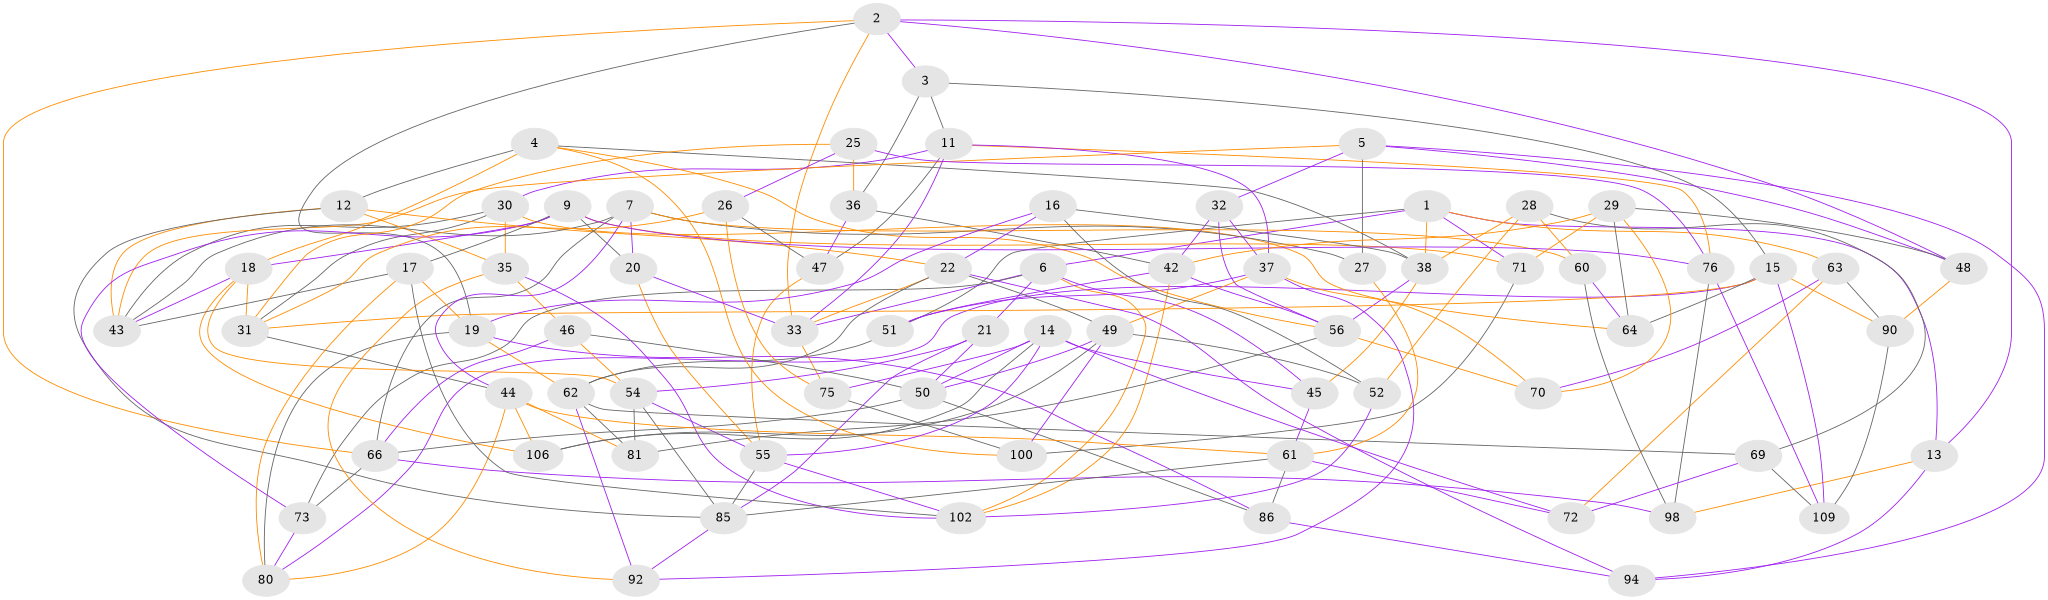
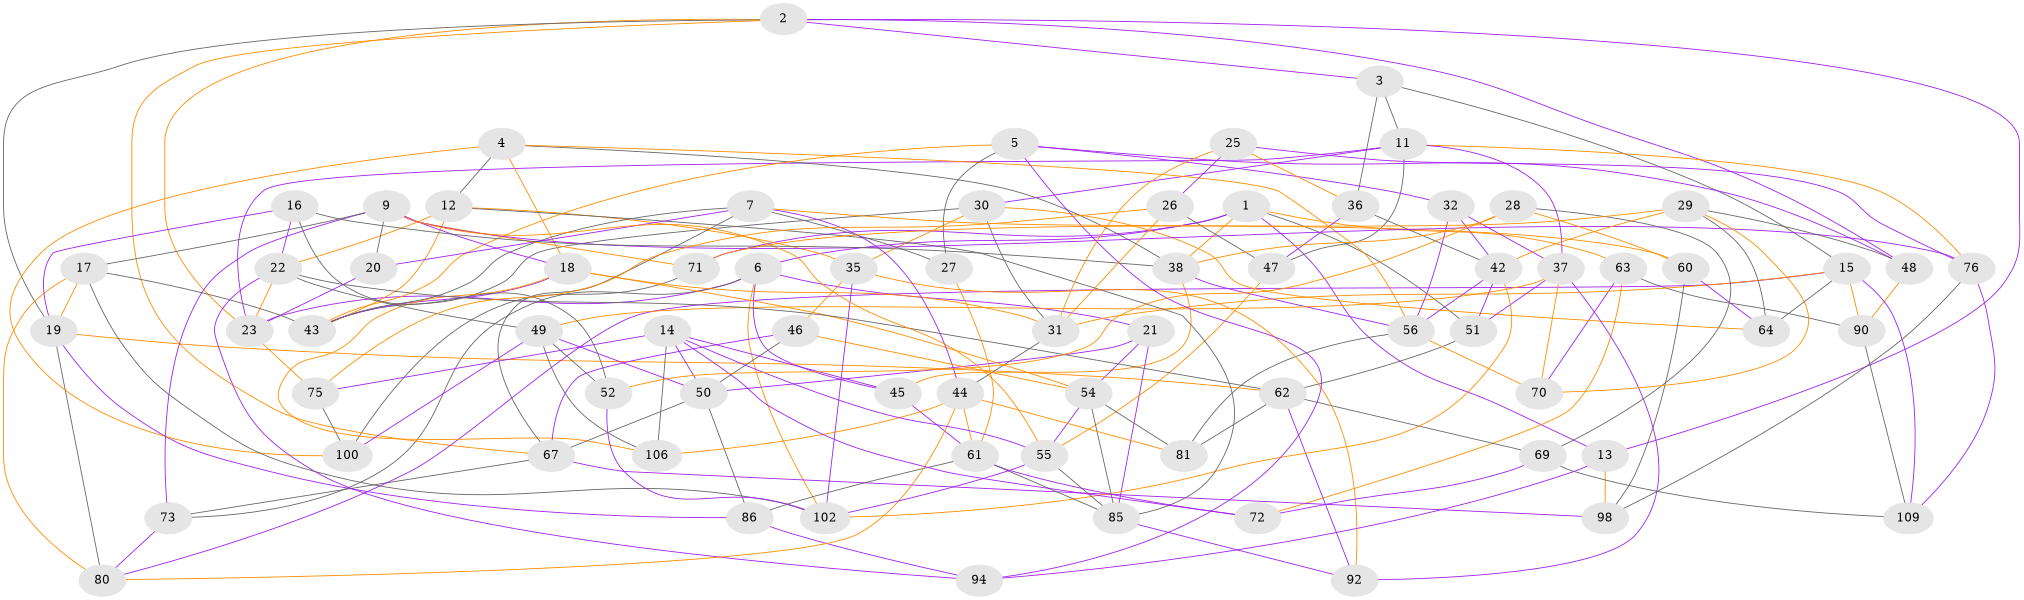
  graph {
    node [color=gray90 style=filled]
    edge [color=purple]
    1 [super="+104"]
    6 [super="+91"]
    13
    38 [super="+39"]
    51
    63
    71 [super="+77"]
-   33 [super="+53"]
+   33 [super="+53" label=23]
    21
    45
    73
    102 [super="+103"]
    94
    98
    56 [super="+97"]
    62 [super="+67"]
    72
    90
    70
    100
    2 [super="+65"]
    3
    19 [super="+83"]
    48
-   66 [super="+110"]
+   66 [super="+110" label=67]
    11 [super="+59"]
    15 [super="+34"]
    36
    80 [super="+101"]
    86
    75
    76 [super="+82"]
    30 [super="+108"]
    37 [super="+96"]
    47
    31 [super="+87"]
    64
    109
    42 [super="+93"]
    4 [super="+99"]
    12 [super="+23"]
    18 [super="+24"]
    43 [super="+78"]
    22 [super="+57"]
    35 [super="+105"]
    85 [super="+107"]
    106
    54 [super="+79"]
    81
    5 [super="+68"]
    27
    32
    61 [super="+89"]
    50 [super="+88"]
    7 [super="+8"]
    20
    44 [super="+58"]
    60
    55 [super="+84"]
    9 [super="+10"]
    17 [super="+74"]
    49 [super="+95"]
    92
    46
    14 [super="+40"]
    16
    52
    69
    25
    26
    28
    29 [super="+41"]
    1 -- 6
    1 -- 13
    1 -- 38 [color=darkorange]
    1 -- 51 [color=gray40]
    1 -- 63 [color=darkorange]
    1 -- 71
    6 -- 33
    6 -- 21
    6 -- 45
    6 -- 73 [color=gray40]
    6 -- 102 [color=darkorange]
    13 -- 94
    13 -- 98 [color=darkorange]
    38 -- 45 [color=darkorange]
    38 -- 56
    51 -- 62 [color=gray40]
    63 -- 72 [color=darkorange]
    63 -- 90 [color=gray40]
    63 -- 70
    71 -- 100 [color=gray40]
    33 -- 75 [color=darkorange]
    21 -- 85
    21 -- 54
    21 -- 50
    45 -- 61
    73 -- 80
    56 -- 70 [color=darkorange]
    56 -- 81 [color=gray40]
    62 -- 81 [color=gray40]
    62 -- 92
    62 -- 69 [color=gray40]
    90 -- 109 [color=gray40]
    2 -- 13
    2 -- 33 [color=darkorange]
    2 -- 3
    2 -- 19 [color=gray40]
    2 -- 48
    2 -- 66 [color=darkorange]
    3 -- 11 [color=gray40]
    3 -- 15 [color=gray40]
    3 -- 36 [color=gray40]
    19 -- 62 [color=darkorange]
    19 -- 80 [color=gray40]
    19 -- 86
    48 -- 90 [color=darkorange]
    66 -- 73 [color=gray40]
    66 -- 98
    11 -- 33
    11 -- 76 [color=darkorange]
    11 -- 30
    11 -- 37
    11 -- 47 [color=gray40]
    15 -- 90 [color=darkorange]
    15 -- 80
    15 -- 31 [color=darkorange]
    15 -- 64 [color=gray40]
    15 -- 109
    36 -- 47
    36 -- 42 [color=gray40]
    86 -- 94
    75 -- 100 [color=gray40]
    76 -- 98 [color=gray40]
    76 -- 109
    30 -- 31 [color=gray40]
    30 -- 64 [color=darkorange]
    30 -- 43 [color=gray40]
    30 -- 35 [color=darkorange weight=2]
    37 -- 51
    37 -- 70 [color=darkorange]
    37 -- 49 [color=darkorange]
    37 -- 92
    47 -- 55 [color=darkorange]
    31 -- 44 [color=gray40]
    42 -- 51
    42 -- 102 [color=darkorange]
    42 -- 56
    4 -- 38 [color=gray40]
    4 -- 56 [color=darkorange]
    4 -- 100 [color=darkorange]
    4 -- 12 [color=gray40 weight=2]
    4 -- 18 [color=darkorange]
    12 -- 43 [color=darkorange]
    12 -- 22 [color=darkorange]
    12 -- 35 [color=darkorange]
    12 -- 85 [color=gray40]
    18 -- 31 [color=darkorange]
    18 -- 43
    18 -- 106 [color=darkorange]
    18 -- 54 [color=darkorange]
    22 -- 33 [color=darkorange]
    22 -- 94
    22 -- 62 [color=gray40]
    22 -- 49 [color=gray40]
    35 -- 102
    35 -- 92 [color=darkorange]
    35 -- 46 [color=darkorange]
    85 -- 92
    54 -- 85 [color=gray40]
    54 -- 81 [color=gray40]
    54 -- 55
    5 -- 94
    5 -- 48
    5 -- 43 [color=darkorange]
    5 -- 27 [color=gray40 weight=2]
    5 -- 32
    27 -- 61 [color=darkorange]
    32 -- 56
    32 -- 37
    32 -- 42
    61 -- 72
    61 -- 86 [color=gray40]
    61 -- 85 [color=gray40]
    50 -- 66 [color=gray40]
    50 -- 86 [color=gray40]
    7 -- 66 [color=gray40]
    7 -- 43 [color=gray40]
    7 -- 27 [color=gray40]
    7 -- 20
    7 -- 44
    7 -- 60 [color=darkorange]
    20 -- 33
-   20 -- 55 [color=darkorange]
+   9 -- 55 [color=darkorange]
    44 -- 80 [color=darkorange]
    44 -- 106 [color=darkorange]
    44 -- 81 [color=darkorange]
    44 -- 61 [color=darkorange]
    60 -- 98 [color=gray40]
    60 -- 64
    55 -- 102
    55 -- 85 [color=gray40]
    9 -- 71 [color=darkorange]
    9 -- 73
    9 -- 76
    9 -- 18
    9 -- 20 [color=gray40]
    9 -- 17 [color=gray40]
    17 -- 102 [color=gray40]
    17 -- 19 [color=darkorange]
    17 -- 80 [color=darkorange weight=2]
    17 -- 43 [color=gray40]
    49 -- 100
    49 -- 106 [color=gray40]
    49 -- 50
    49 -- 52 [color=gray40]
    46 -- 66
    46 -- 54 [color=darkorange]
    46 -- 50 [color=gray40]
    14 -- 45
    14 -- 72
    14 -- 75
    14 -- 106 [color=gray40]
    14 -- 50
    14 -- 55
    16 -- 38 [color=gray40]
    16 -- 19
    16 -- 22
    16 -- 52 [color=gray40]
    52 -- 102
    69 -- 72
    69 -- 109 [color=gray40]
    25 -- 36 [color=darkorange]
    25 -- 76
    25 -- 31 [color=darkorange]
    25 -- 26
    26 -- 75 [color=darkorange]
    26 -- 47 [color=gray40]
    26 -- 31 [color=darkorange]
    28 -- 38 [color=darkorange]
    28 -- 60 [color=darkorange]
    28 -- 52 [color=darkorange]
    28 -- 69 [color=gray40]
    29 -- 71 [color=darkorange weight=2]
    29 -- 70 [color=darkorange]
    29 -- 48 [color=gray40]
    29 -- 64 [color=gray40]
    29 -- 42 [color=darkorange]
  }
